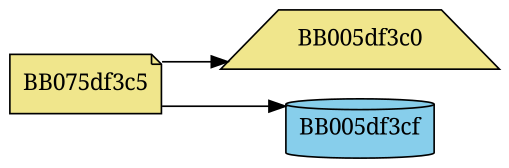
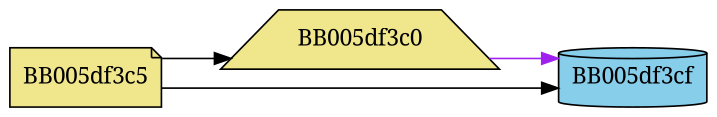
  digraph {
    fontname="Noto Serif"
    rankdir=LR
    splines=ortho
    node [fillcolor=khaki fontname="Noto Serif" style=filled]
    edge [color=black fontname="Noto Serif"]
    BB005df3c0 [shape=trapezium]
    BB005df3cf [fillcolor=skyblue shape=cylinder]
-   BB005df3c5 [shape=note label=BB075df3c5]
+   BB005df3c5 [shape=note]
+   BB005df3c0 -> BB005df3cf [color=purple]
    BB005df3c5 -> BB005df3c0
    BB005df3c5 -> BB005df3cf
  }
